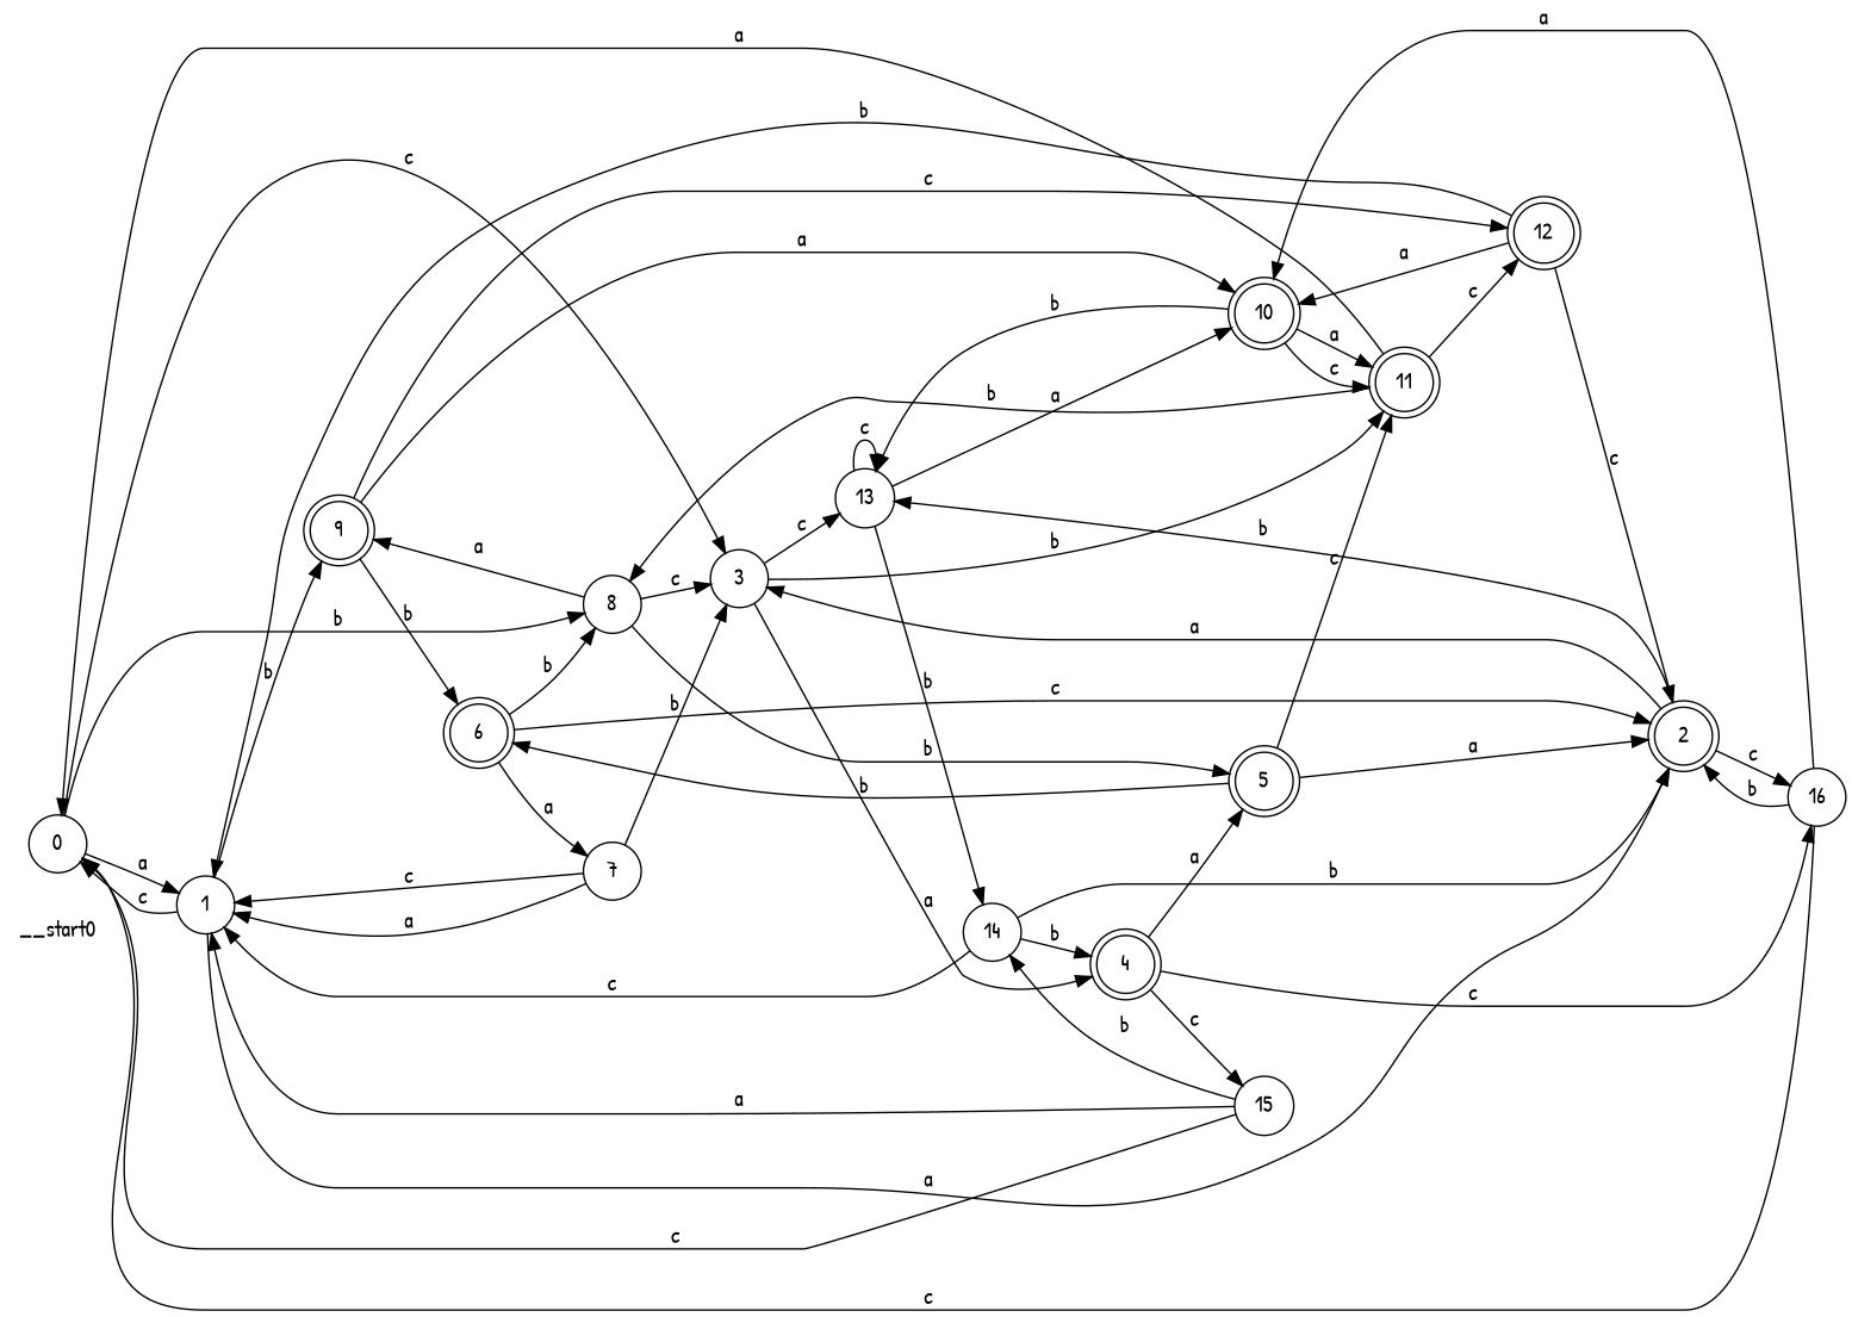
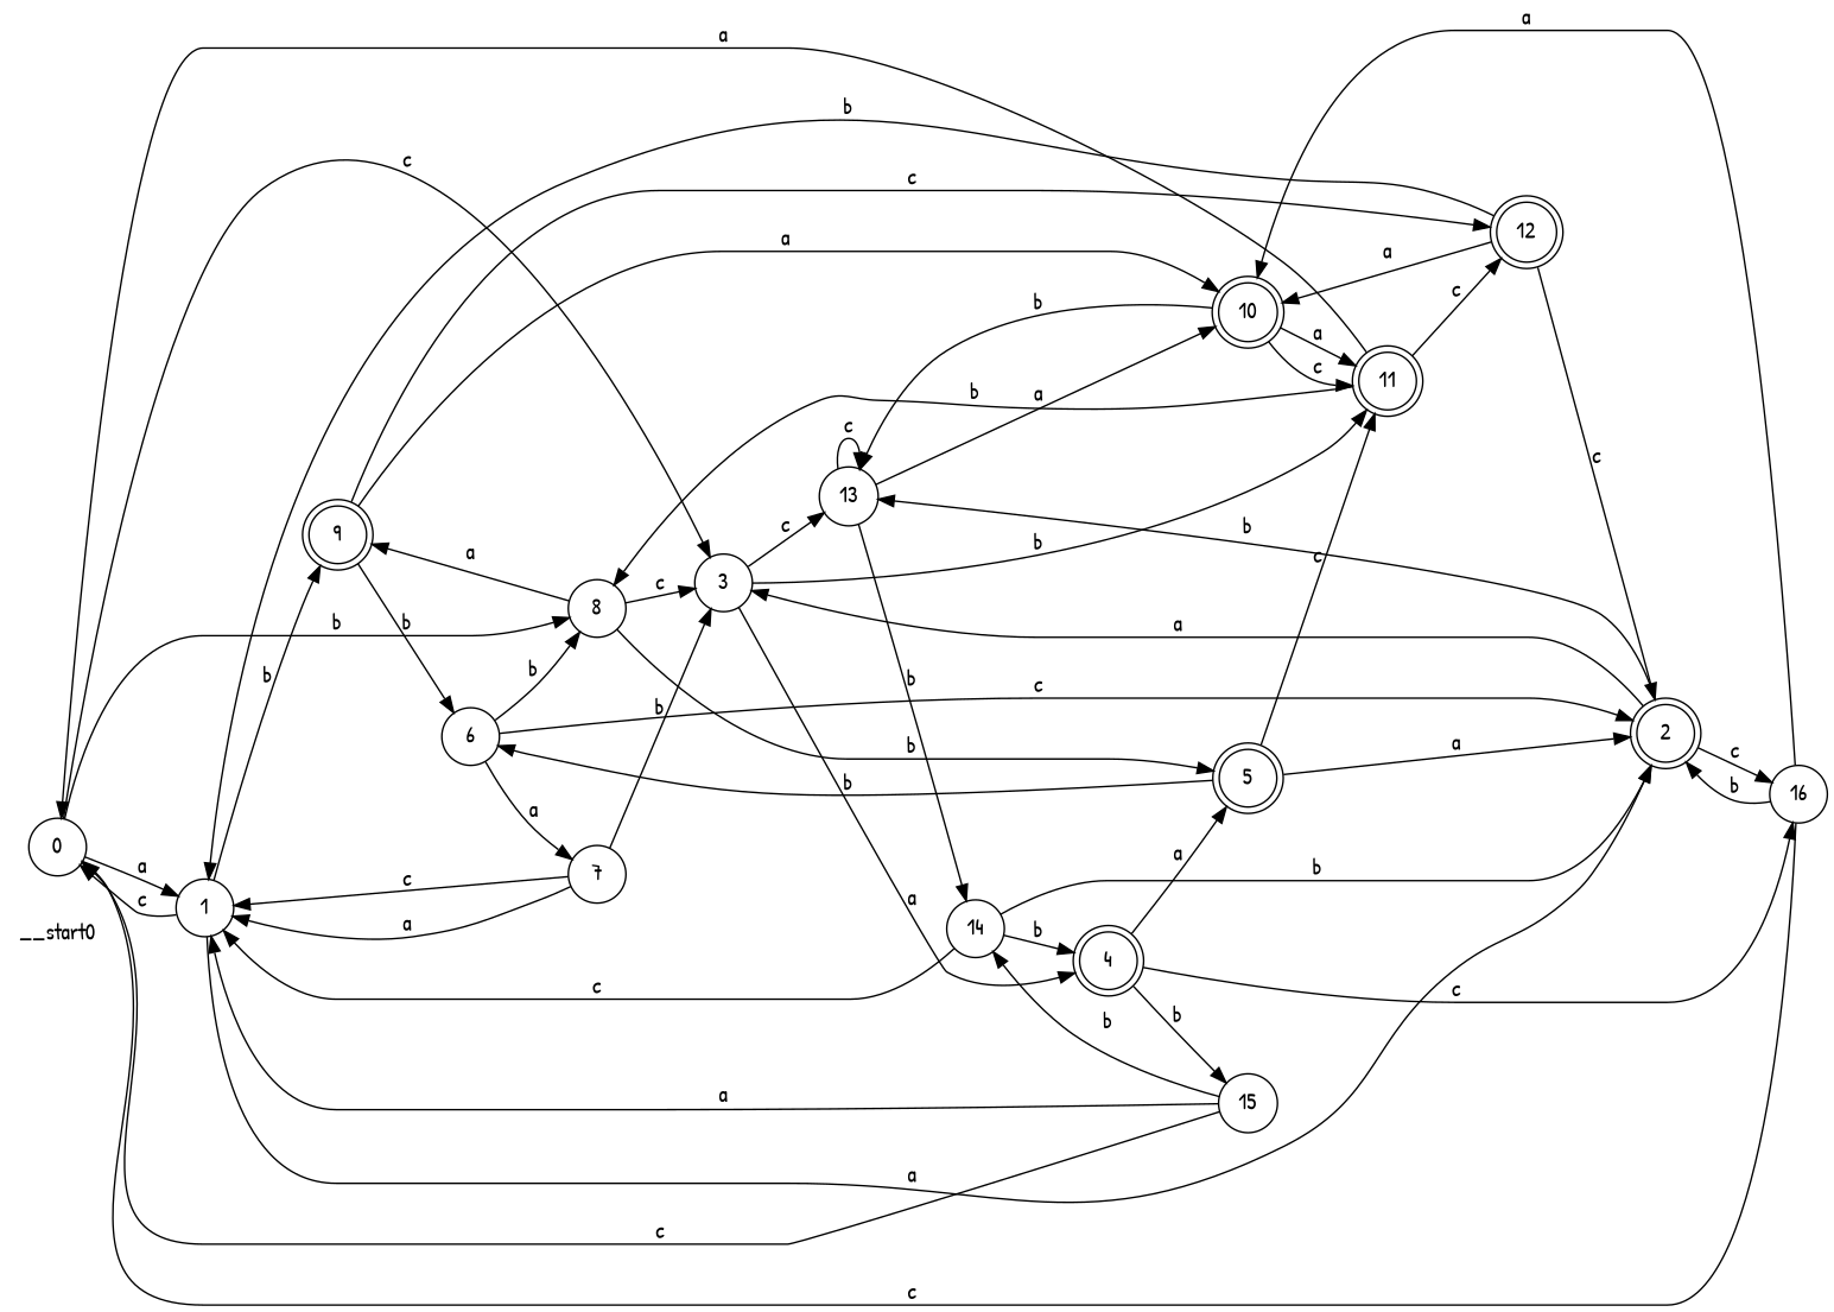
  digraph {
    fontname="Patrick Hand"
    rankdir=LR
    node [fontname="Patrick Hand" shape=circle color=black fillcolor=white style=filled]
    edge [fontname="Patrick Hand"]
    __start0 [shape=none color="" fillcolor="" style=""]
    n2 [label=0]
    n3 [label=1]
    n4 [label=3]
    n5 [label=8]
    n6 [label=2 shape=doublecircle style="rounded,filled"]
    n7 [label=9 shape=doublecircle style="rounded,filled"]
    n8 [label=13]
    n9 [label=4 shape=doublecircle style="rounded,filled"]
    n10 [label=11 shape=doublecircle style="rounded,filled"]
    n11 [label=5 shape=doublecircle style="rounded,filled"]
    n12 [label=16]
-   n13 [label=6 shape=doublecircle style="rounded,filled"]
+   n13 [label=6 style="rounded,filled"]
    n14 [label=10 shape=doublecircle style="rounded,filled"]
    n15 [label=12 shape=doublecircle style="rounded,filled"]
    n16 [label=14]
    n17 [label=15]
    n18 [label=7]
    n2 -> n3 [label=a]
    n2 -> n4 [label=c]
    n2 -> n5 [label=b]
    n3 -> n2 [label=c]
    n3 -> n6 [label=a]
    n3 -> n7 [label=b]
    n4 -> n8 [label=c]
    n4 -> n9 [label=a]
    n4 -> n10 [label=b]
    n5 -> n4 [label=c]
    n5 -> n7 [label=a]
    n5 -> n11 [label=b]
    n6 -> n4 [label=a]
    n6 -> n8 [label=b]
    n6 -> n12 [label=c]
    n7 -> n13 [label=b]
    n7 -> n14 [label=a]
    n7 -> n15 [label=c]
    n8 -> n8 [label=c]
    n8 -> n14 [label=a]
    n8 -> n16 [label=b]
    n9 -> n11 [label=a]
    n9 -> n12 [label=c]
-   n9 -> n17 [label=c]
+   n9 -> n17 [label=b]
    n10 -> n2 [label=a]
    n10 -> n5 [label=b]
    n10 -> n15 [label=c]
    n11 -> n6 [label=a]
    n11 -> n10 [label=c]
    n11 -> n13 [label=b]
    n12 -> n2 [label=c]
    n12 -> n6 [label=b]
    n12 -> n14 [label=a]
    n13 -> n5 [label=b]
    n13 -> n6 [label=c]
    n13 -> n18 [label=a]
    n14 -> n8 [label=b]
    n14 -> n10 [label=a]
    n14 -> n10 [label=c]
    n15 -> n3 [label=b]
    n15 -> n6 [label=c]
    n15 -> n14 [label=a]
    n16 -> n3 [label=c]
    n16 -> n6 [label=b]
    n16 -> n9 [label=b]
    n17 -> n2 [label=c]
    n17 -> n3 [label=a]
    n17 -> n16 [label=b]
    n18 -> n3 [label=a]
    n18 -> n3 [label=c]
    n18 -> n4 [label=b]
  }
